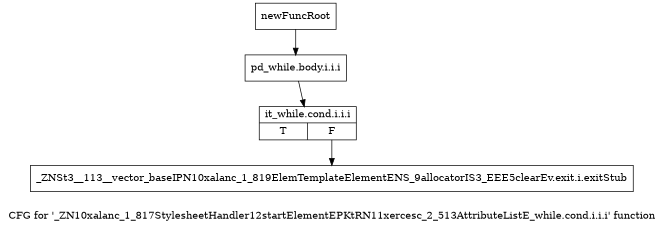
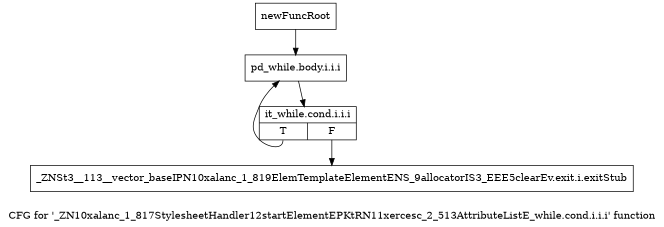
  digraph {
    label="CFG for '_ZN10xalanc_1_817StylesheetHandler12startElementEPKtRN11xercesc_2_513AttributeListE_while.cond.i.i.i' function"
    node [shape=record]
    n1 [label="{newFuncRoot}"]
    n2 [label="{pd_while.body.i.i.i}"]
    n3 [label="{it_while.cond.i.i.i|{<s0>T|<s1>F}}"]
    n4 [label="{_ZNSt3__113__vector_baseIPN10xalanc_1_819ElemTemplateElementENS_9allocatorIS3_EEE5clearEv.exit.i.exitStub}"]
    n1 -> n2
    n2 -> n3
+   n3 -> n2 [tailport=s0]
    n3 -> n4 [tailport=s1]
  }
